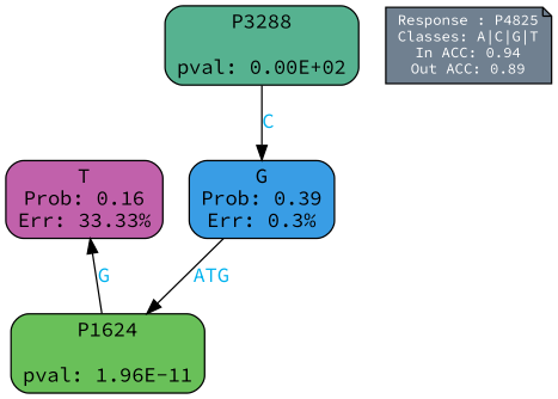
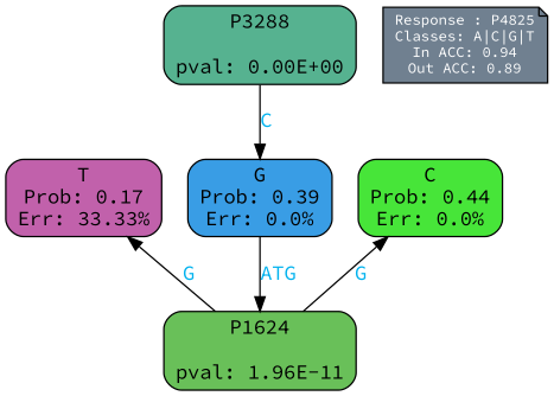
  digraph {
    fontname="Source Code Pro"
    ranksep=equally
    splines=polylines
    node [color=black fontname="Source Code Pro" shape=box style="filled, rounded"]
    edge [fontcolor=deepskyblue2 fontname="Source Code Pro"]
-   n1 [fillcolor="#c161ab" label="T\nProb: 0.16\nErr: 33.33%"]
-   n3 [fillcolor="#399de5" label="G\nProb: 0.39\nErr: 0.3%"]
+   n1 [fillcolor="#c161ab" label="T\nProb: 0.17\nErr: 33.33%"]
+   n2 [fillcolor="#47e539" label="C\nProb: 0.44\nErr: 0.0%"]
+   n3 [fillcolor="#399de5" label="G\nProb: 0.39\nErr: 0.0%"]
    n4 [align=left fillcolor=slategray fontcolor=white fontsize=10 label="Response : P4825\nClasses: A|C|G|T\nIn ACC: 0.94\nOut ACC: 0.89\n" shape=note style=filled]
-   n5 [fillcolor="#56b290" label="P3288\n\npval: 0.00E+02"]
+   n5 [fillcolor="#56b290" label="P3288\n\npval: 0.00E+00"]
    n6 [fillcolor="#69c059" label="P1624\n\npval: 1.96E-11"]
    subgraph sub_1 {
      rank=same
      n1
+     n2
      n3
    }
    subgraph sub_2 {
      rank=same
      n4
      n5
    }
    n3 -> n6 [label=ATG]
    n5 -> n3 [label=C]
    n6 -> n1 [label=G]
+   n6 -> n2 [label=G]
  }
